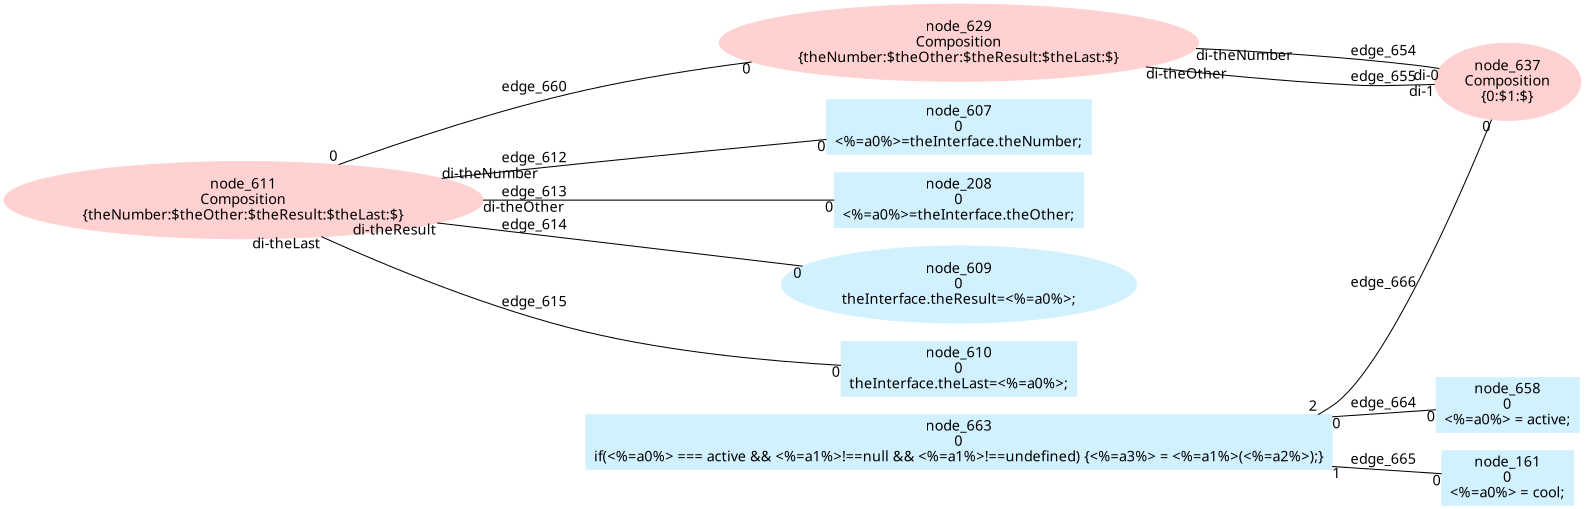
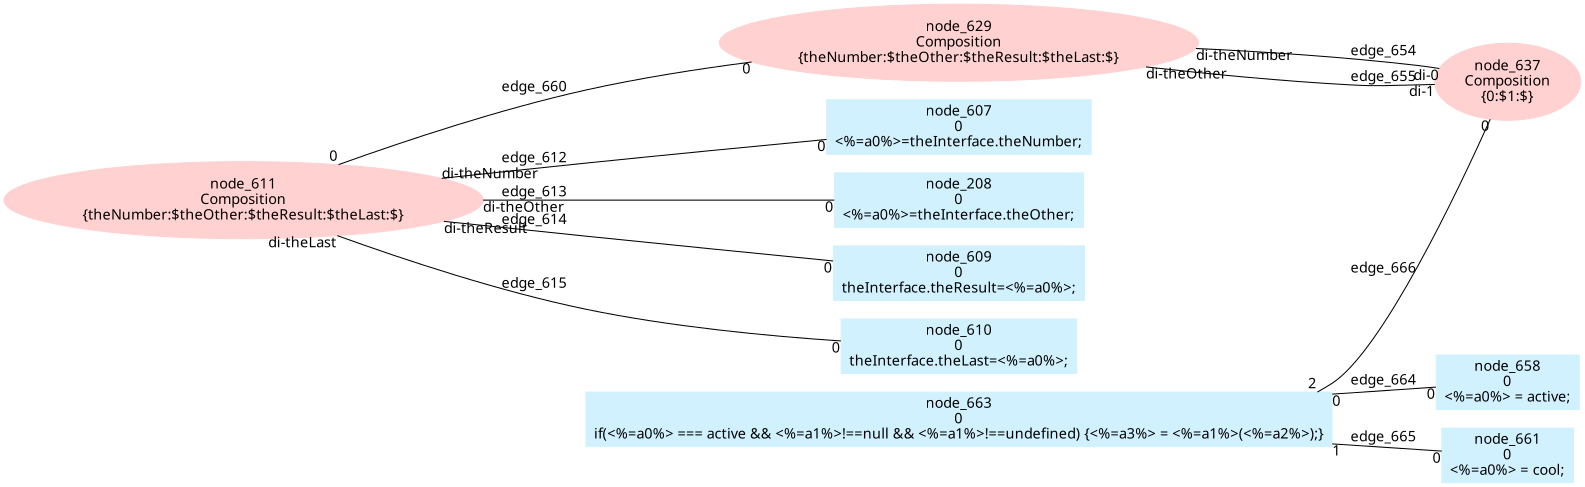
  digraph {
    fontname="Noto Sans"
    rankdir=LR
    node [color="#d1f1ff" fontname="Noto Sans" shape=box style=filled]
    edge [arrowHead=none dir=none fontname="Noto Sans" headlabel=0 taillabel=0]
    n1 [color="#ffd1d1" label="node_611\nComposition\n{theNumber:$theOther:$theResult:$theLast:$}" shape=ellipse]
    n2 [color="#ffd1d1" label="node_629\nComposition\n{theNumber:$theOther:$theResult:$theLast:$}" shape=ellipse]
    n3 [label="node_607\n0\n<%=a0%>=theInterface.theNumber;\n"]
    n4 [label="node_208\n0\n<%=a0%>=theInterface.theOther;\n"]
-   n5 [label="node_609\n0\ntheInterface.theResult=<%=a0%>;\n" shape=ellipse]
+   n5 [label="node_609\n0\ntheInterface.theResult=<%=a0%>;\n"]
    n6 [label="node_610\n0\ntheInterface.theLast=<%=a0%>;\n"]
    n7 [color="#ffd1d1" label="node_637\nComposition\n{0:$1:$}" shape=ellipse]
    n8 [label="node_658\n0\n<%=a0%> = active;\n"]
-   n9 [label="node_161\n0\n<%=a0%> = cool;\n"]
+   n9 [label="node_661\n0\n<%=a0%> = cool;\n"]
    n10 [label="node_663\n0\nif(<%=a0%> === active && <%=a1%>!==null && <%=a1%>!==undefined) {<%=a3%> = <%=a1%>(<%=a2%>);}\n"]
    n1 -> n2 [label=edge_660]
    n1 -> n3 [label=edge_612 taillabel="di-theNumber"]
    n1 -> n4 [label=edge_613 taillabel="di-theOther"]
    n1 -> n5 [label=edge_614 taillabel="di-theResult"]
    n1 -> n6 [label=edge_615 taillabel="di-theLast"]
    n2 -> n7 [headlabel="di-0" label=edge_654 taillabel="di-theNumber"]
    n2 -> n7 [headlabel="di-1" label=edge_655 taillabel="di-theOther"]
    n10 -> n7 [label=edge_666 taillabel=2]
    n10 -> n8 [label=edge_664]
    n10 -> n9 [label=edge_665 taillabel=1]
  }
